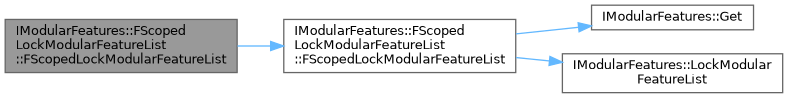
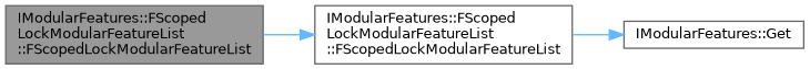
  digraph {
    rankdir=LR
    node [color=grey40 fillcolor=white fontname=Helvetica fontsize=10 shape=box style=filled]
    edge [color=steelblue1 fontname=Helvetica fontsize=10 labelfontname=Helvetica labelfontsize=10 style=solid]
    n1 [color=gray40 fillcolor=grey60 fontcolor=black height=0.2 label="IModularFeatures::FScoped\lLockModularFeatureList\l::FScopedLockModularFeatureList" width=0.4]
    n2 [height=0.2 label="IModularFeatures::FScoped\lLockModularFeatureList\l::FScopedLockModularFeatureList" width=0.4]
    n3 [height=0.2 label="IModularFeatures::Get" width=0.4]
-   n4 [height=0.2 label="IModularFeatures::LockModular\lFeatureList" width=0.4]
    n1 -> n2
    n2 -> n3
-   n2 -> n4
  }
